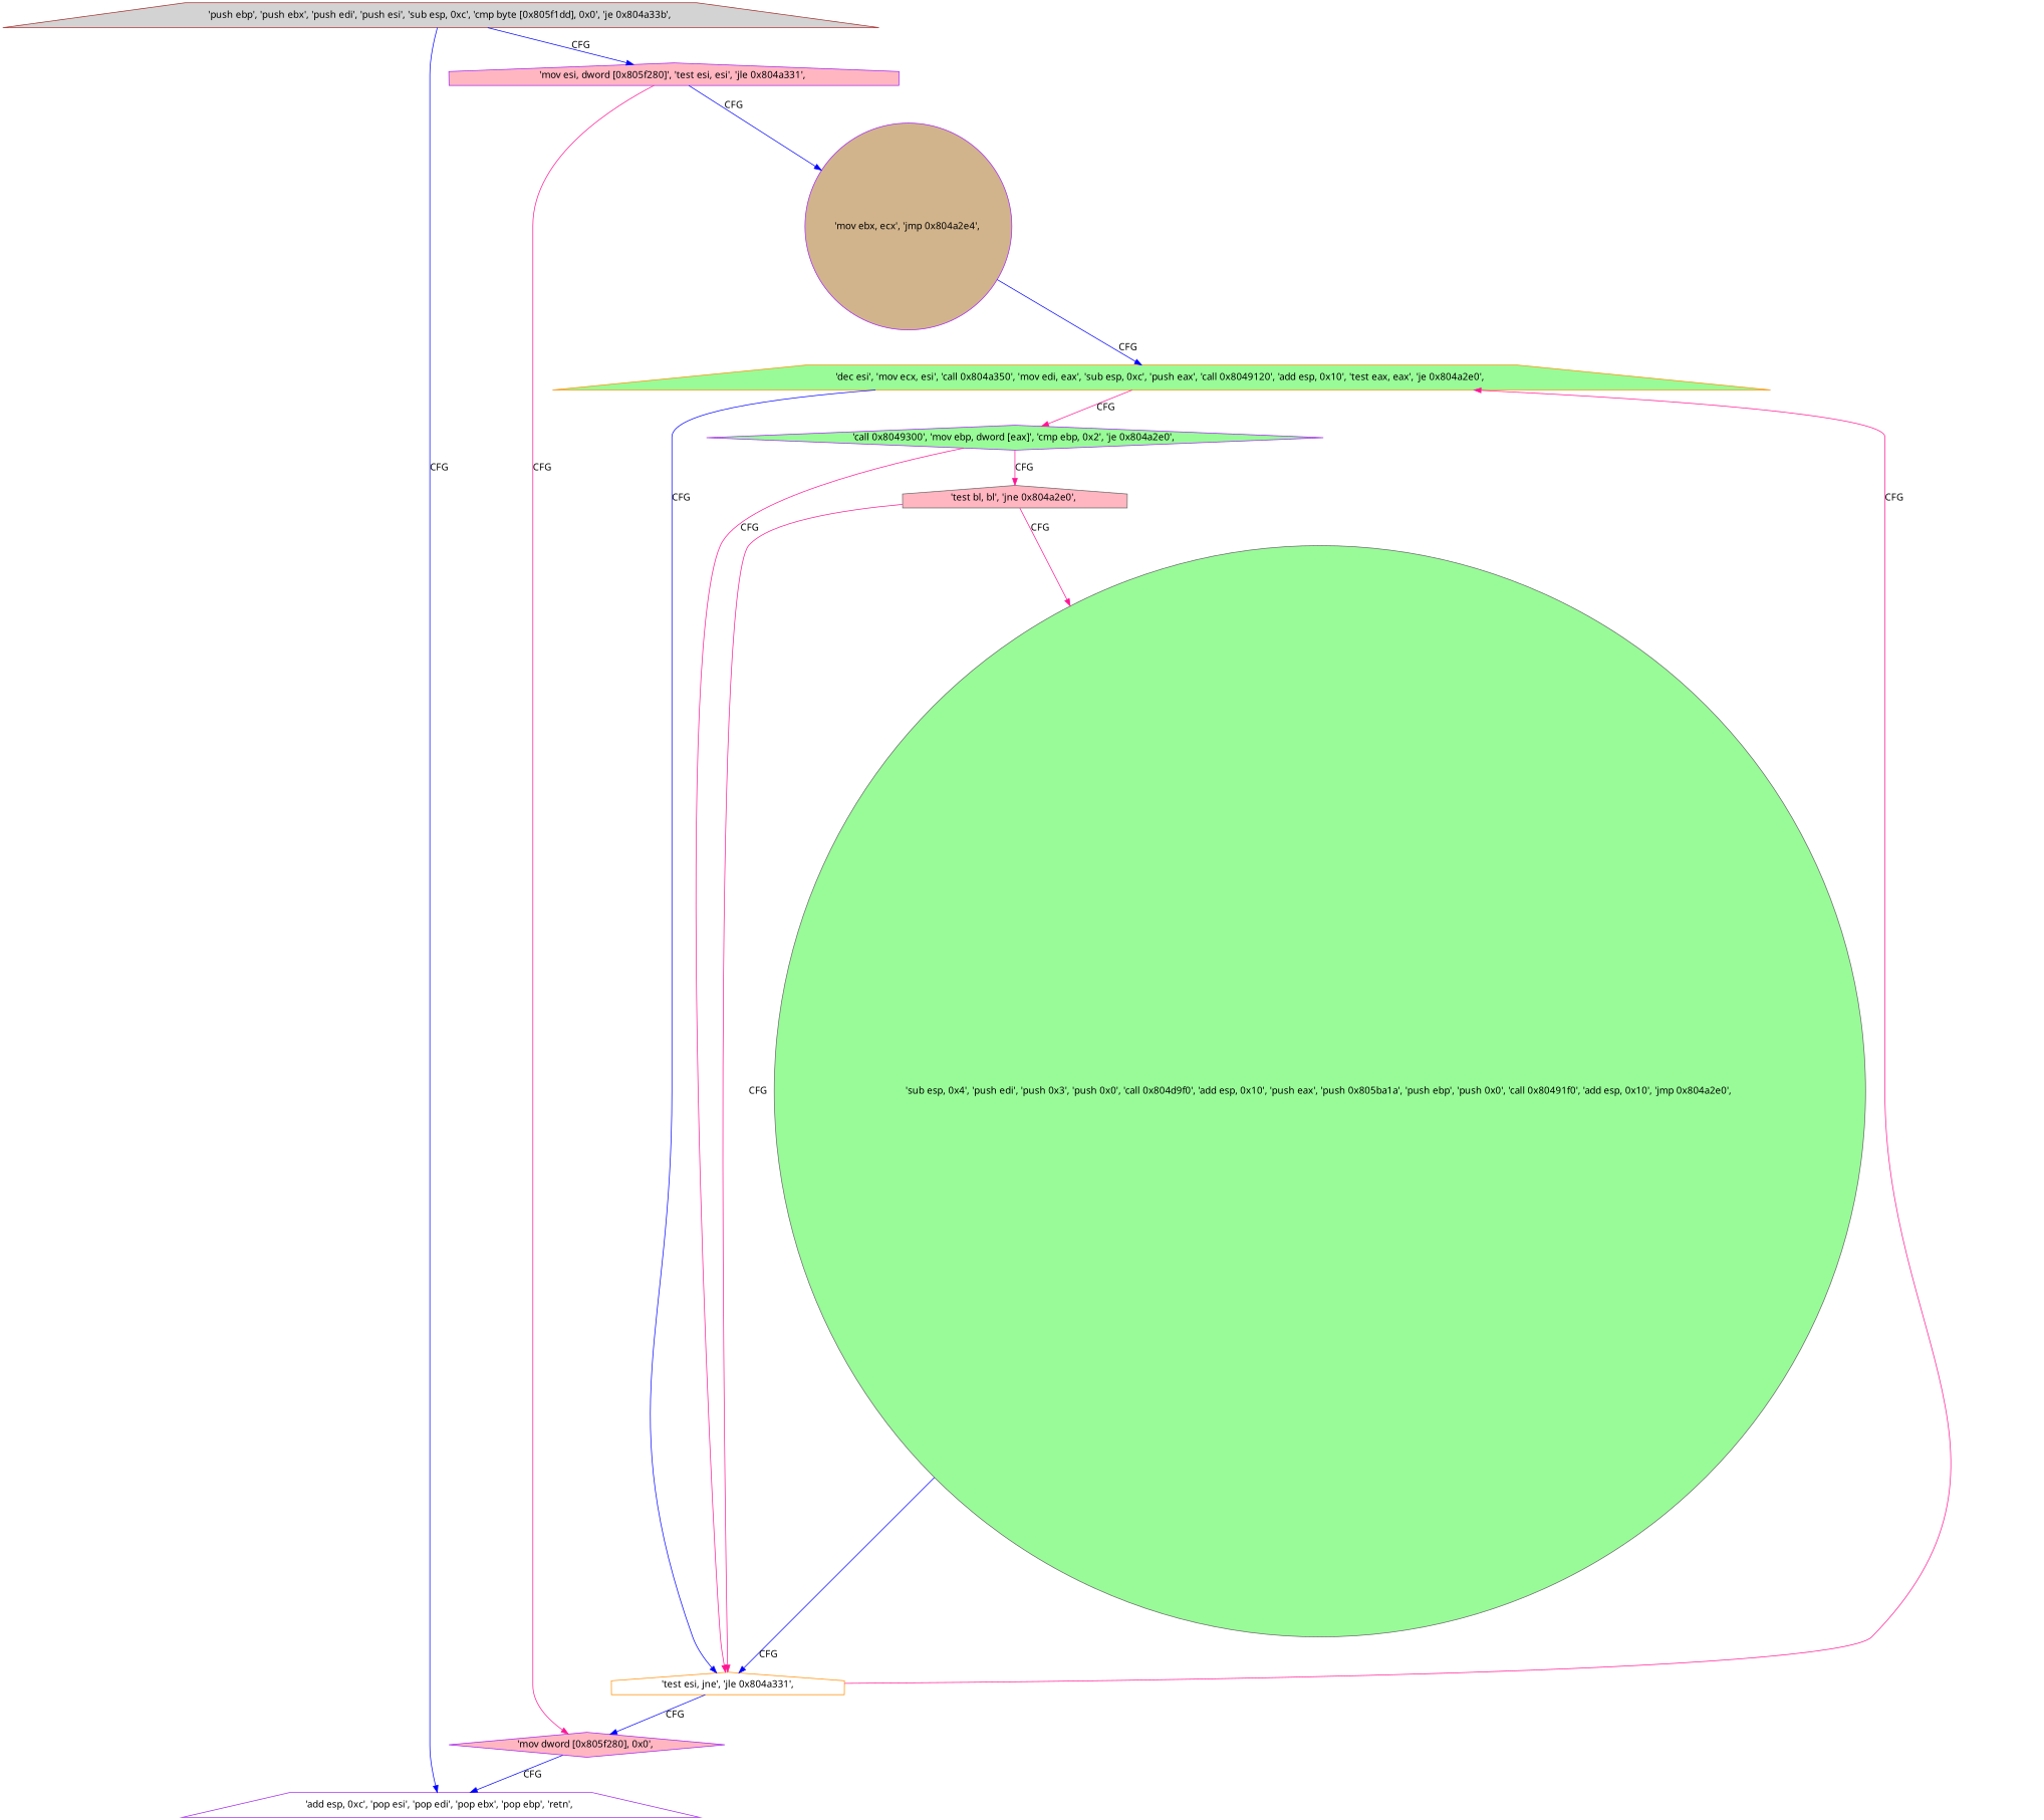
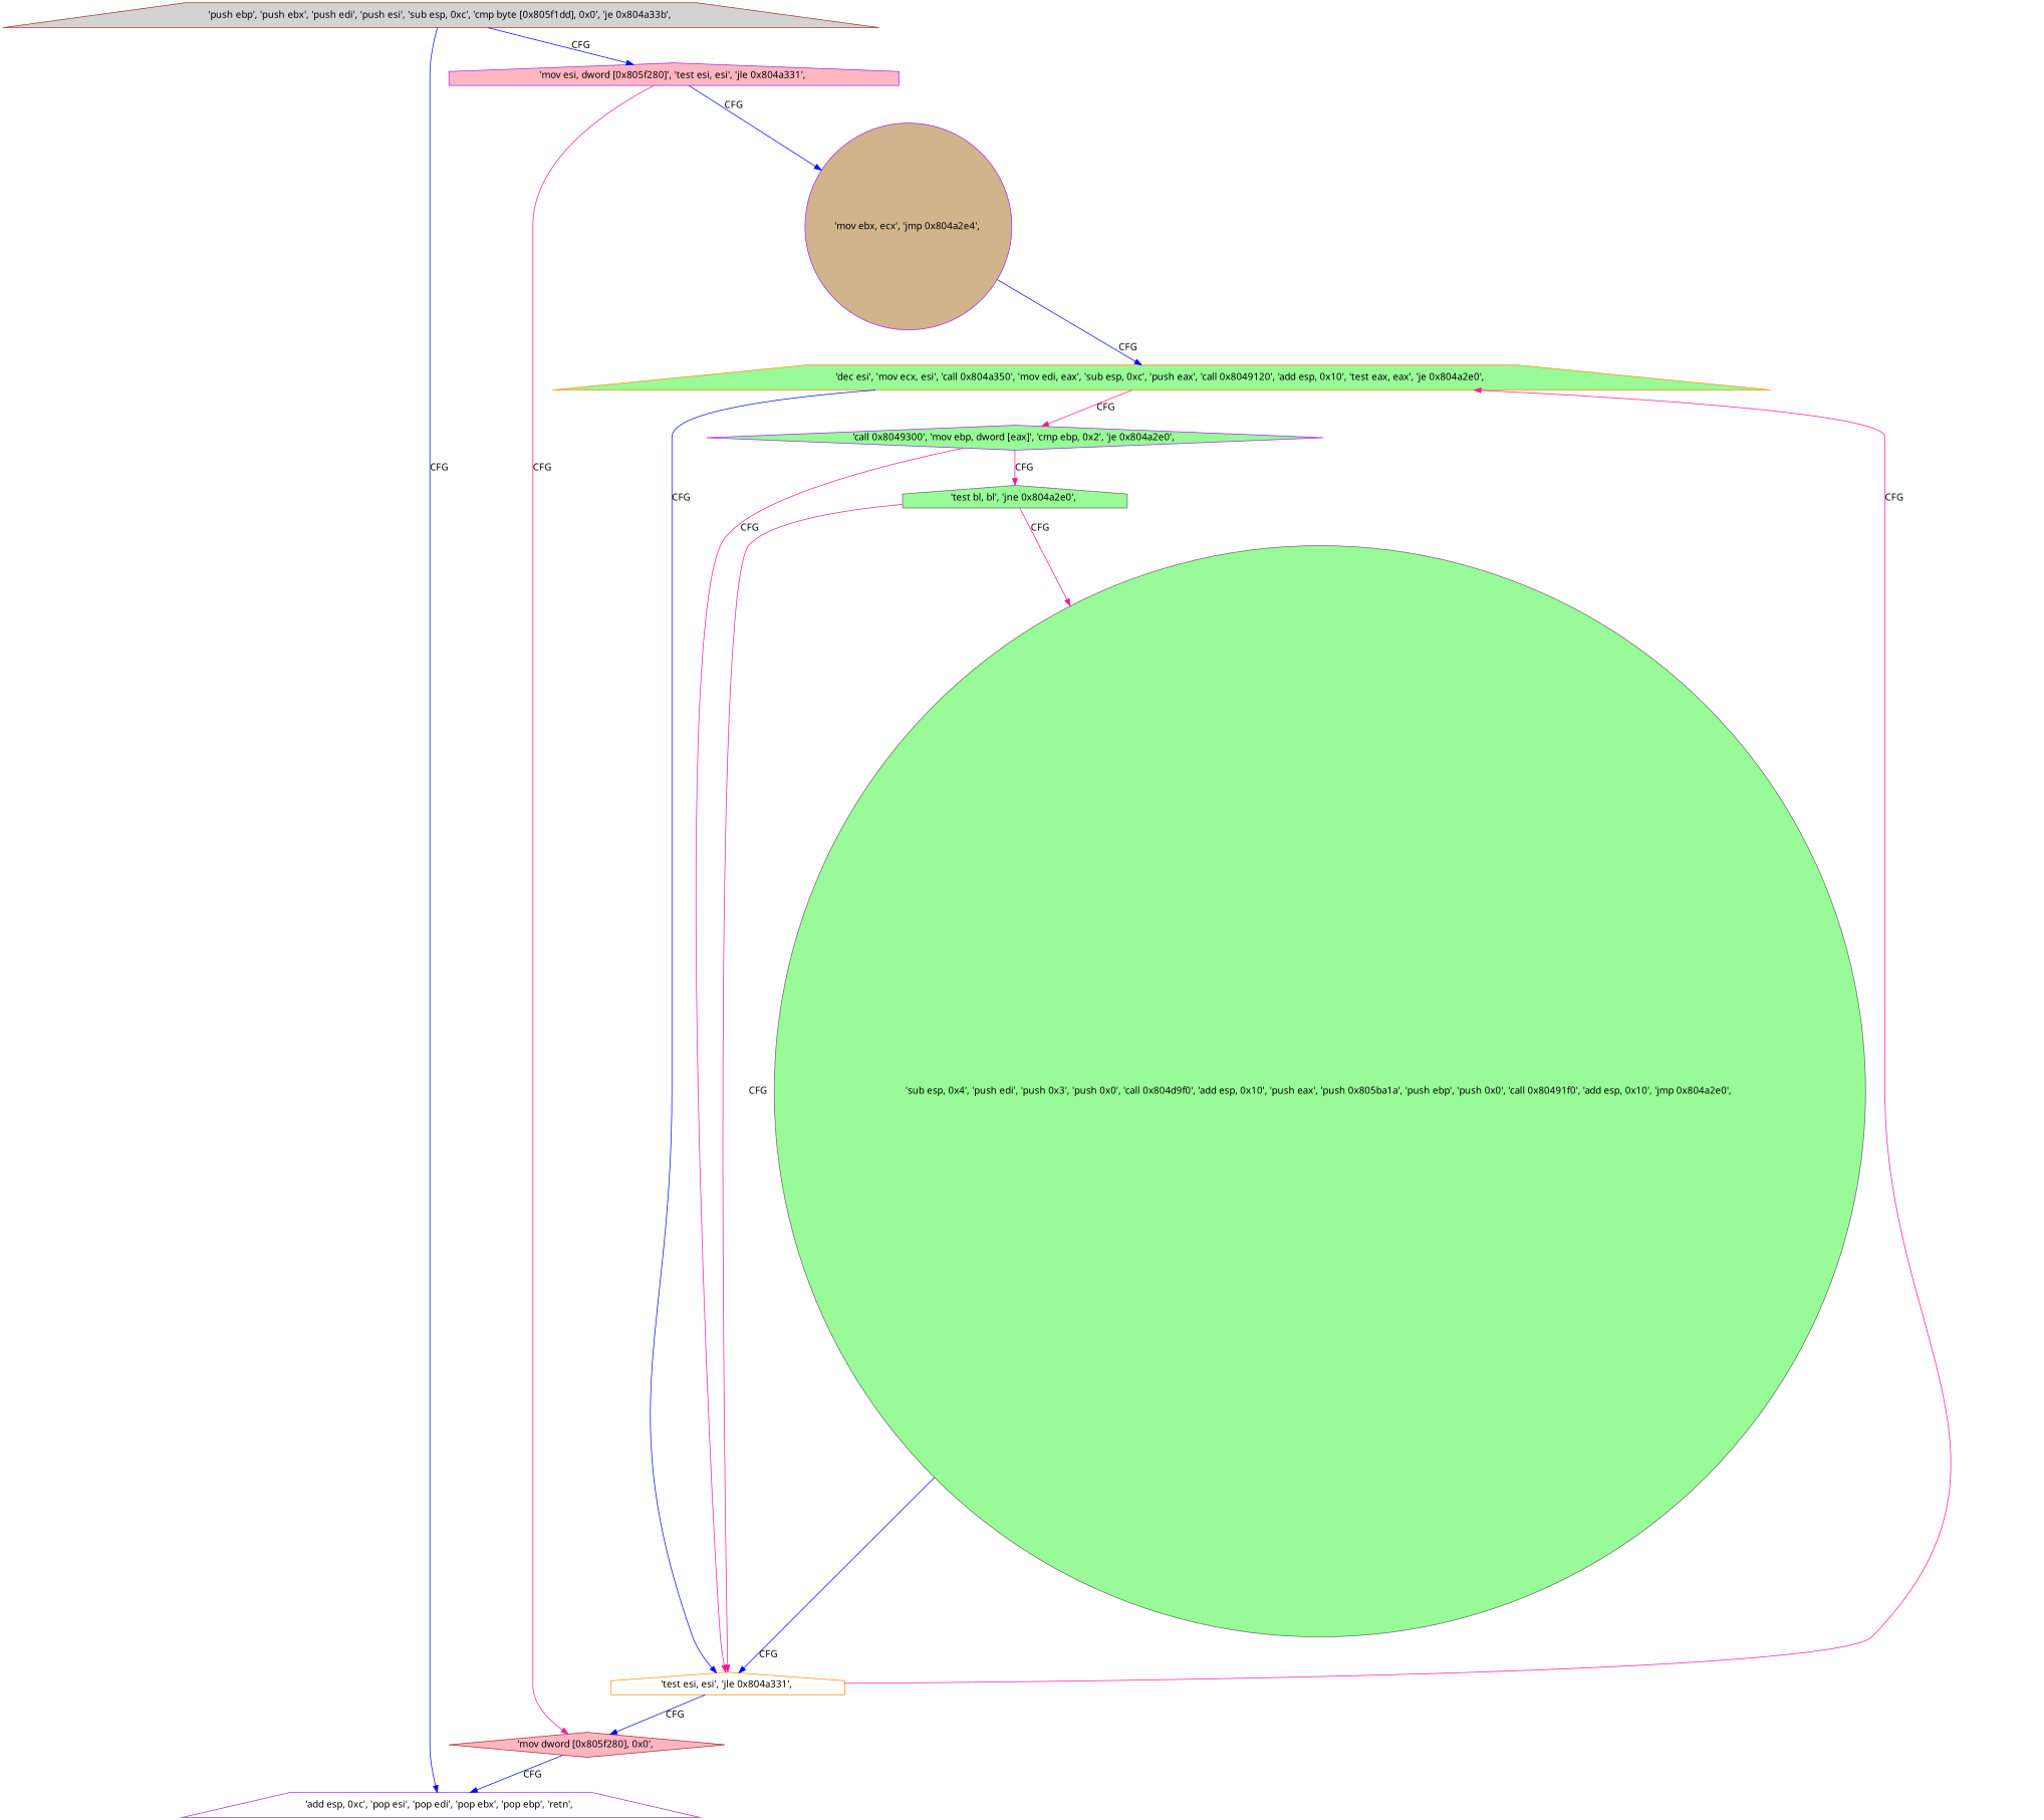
  digraph {
    fontname="Noto Sans"
    node [color=purple fillcolor=palegreen fontname="Noto Sans" shape=trapezium style=filled]
    edge [color=blue fontname="Noto Sans"]
    n1 [color=brown fillcolor=lightgrey label="'push ebp', 'push ebx', 'push edi', 'push esi', 'sub esp, 0xc', 'cmp byte [0x805f1dd], 0x0', 'je 0x804a33b', "]
    n2 [fillcolor=white label="'add esp, 0xc', 'pop esi', 'pop edi', 'pop ebx', 'pop ebp', 'retn', "]
    n3 [fillcolor=lightpink label="'mov esi, dword [0x805f280]', 'test esi, esi', 'jle 0x804a331', " shape=house]
-   n4 [fillcolor=lightpink label="'mov dword [0x805f280], 0x0', " shape=diamond]
+   n4 [color=brown fillcolor=lightpink label="'mov dword [0x805f280], 0x0', " shape=diamond]
    n5 [fillcolor=tan label="'mov ebx, ecx', 'jmp 0x804a2e4', " shape=circle]
    n6 [color=darkorange label="'dec esi', 'mov ecx, esi', 'call 0x804a350', 'mov edi, eax', 'sub esp, 0xc', 'push eax', 'call 0x8049120', 'add esp, 0x10', 'test eax, eax', 'je 0x804a2e0', "]
-   n7 [color=darkorange fillcolor=white label="'test esi, jne', 'jle 0x804a331'," shape=house]
+   n7 [color=darkorange fillcolor=white label="'test esi, esi', 'jle 0x804a331', " shape=house]
    n8 [label="'call 0x8049300', 'mov ebp, dword [eax]', 'cmp ebp, 0x2', 'je 0x804a2e0', " shape=diamond]
-   n9 [color=gray40 fillcolor=lightpink label="'test bl, bl', 'jne 0x804a2e0', " shape=house]
+   n9 [color=gray40 label="'test bl, bl', 'jne 0x804a2e0', " shape=house]
    n10 [color=gray40 label="'sub esp, 0x4', 'push edi', 'push 0x3', 'push 0x0', 'call 0x804d9f0', 'add esp, 0x10', 'push eax', 'push 0x805ba1a', 'push ebp', 'push 0x0', 'call 0x80491f0', 'add esp, 0x10', 'jmp 0x804a2e0', " shape=circle]
    n1 -> n2 [label=CFG]
    n1 -> n3 [label=CFG]
    n3 -> n4 [color=deeppink label=CFG]
    n3 -> n5 [label=CFG]
    n4 -> n2 [label=CFG]
    n5 -> n6 [label=CFG]
    n6 -> n7 [label=CFG]
    n6 -> n8 [color=deeppink label=CFG]
    n7 -> n4 [label=CFG]
    n7 -> n6 [color=deeppink label=CFG]
    n8 -> n7 [color=deeppink label=CFG]
    n8 -> n9 [color=deeppink label=CFG]
    n9 -> n7 [color=deeppink label=CFG]
    n9 -> n10 [color=deeppink label=CFG]
    n10 -> n7 [label=CFG]
  }
